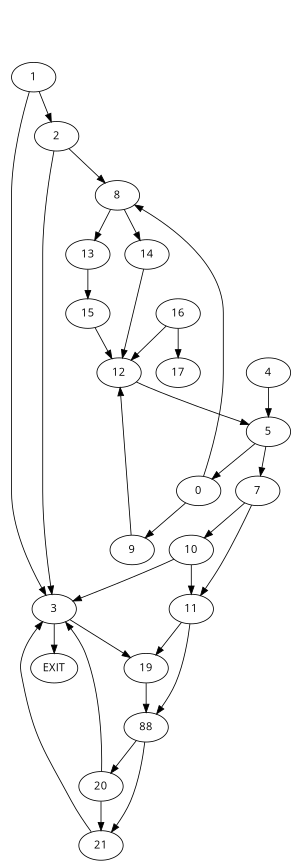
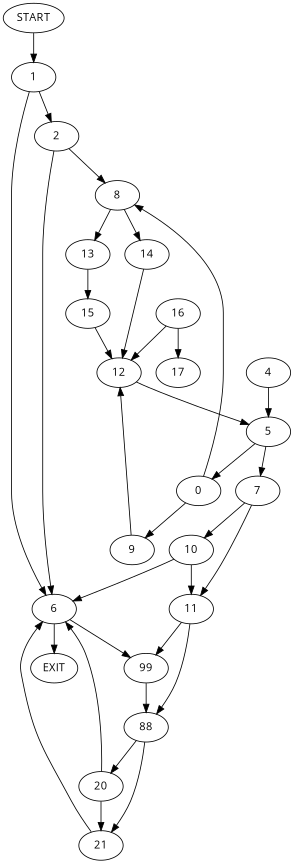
  digraph {
    fontname="Open Sans"
    node [fontname="Open Sans"]
    edge [fontname="Open Sans"]
+   n1 [label=START]
    1
    2
-   3
+   3 [label=6]
    n5 [label=EXIT]
    8
-   19
+   19 [label=99]
    4
    5
    n10 [label=0]
    7
    9
    10
    11
    13
    14
    12
    n18 [label=88]
    15
    20
    21
    16
    17
+   n1 -> 1
    1 -> 2
    1 -> 3
    2 -> 3
    2 -> 8
    3 -> n5
    3 -> 19
    8 -> 13
    8 -> 14
    19 -> n18
    4 -> 5
    5 -> n10
    5 -> 7
    n10 -> 8
    n10 -> 9
    7 -> 10
    7 -> 11
    9 -> 12
    10 -> 3
    10 -> 11
    11 -> 19
    11 -> n18
    13 -> 15
    14 -> 12
    12 -> 5
    n18 -> 20
    n18 -> 21
    15 -> 12
    20 -> 3
    20 -> 21
    21 -> 3
    16 -> 12
    16 -> 17
  }
